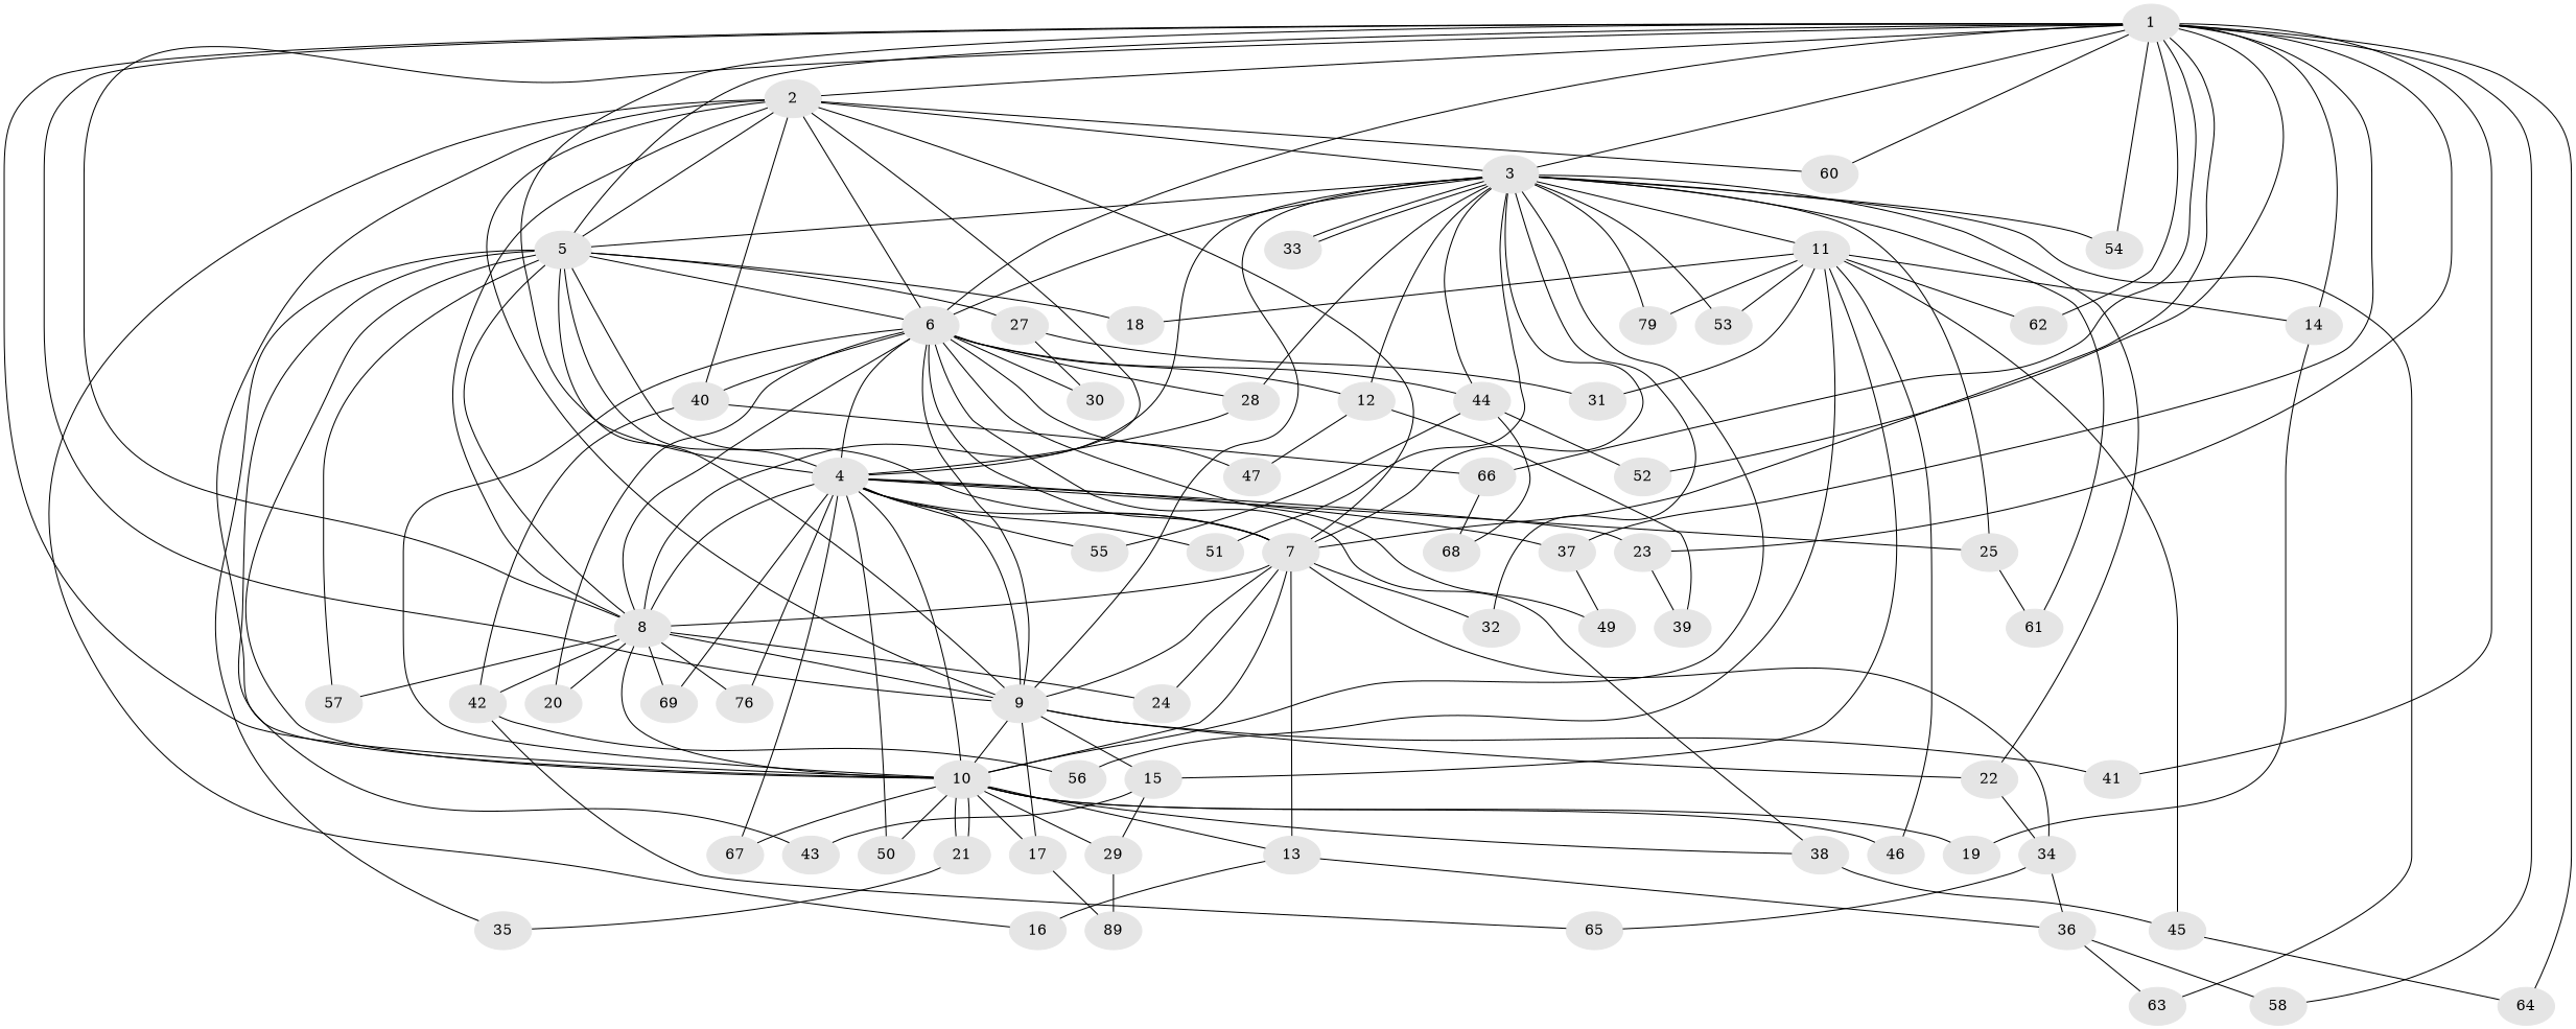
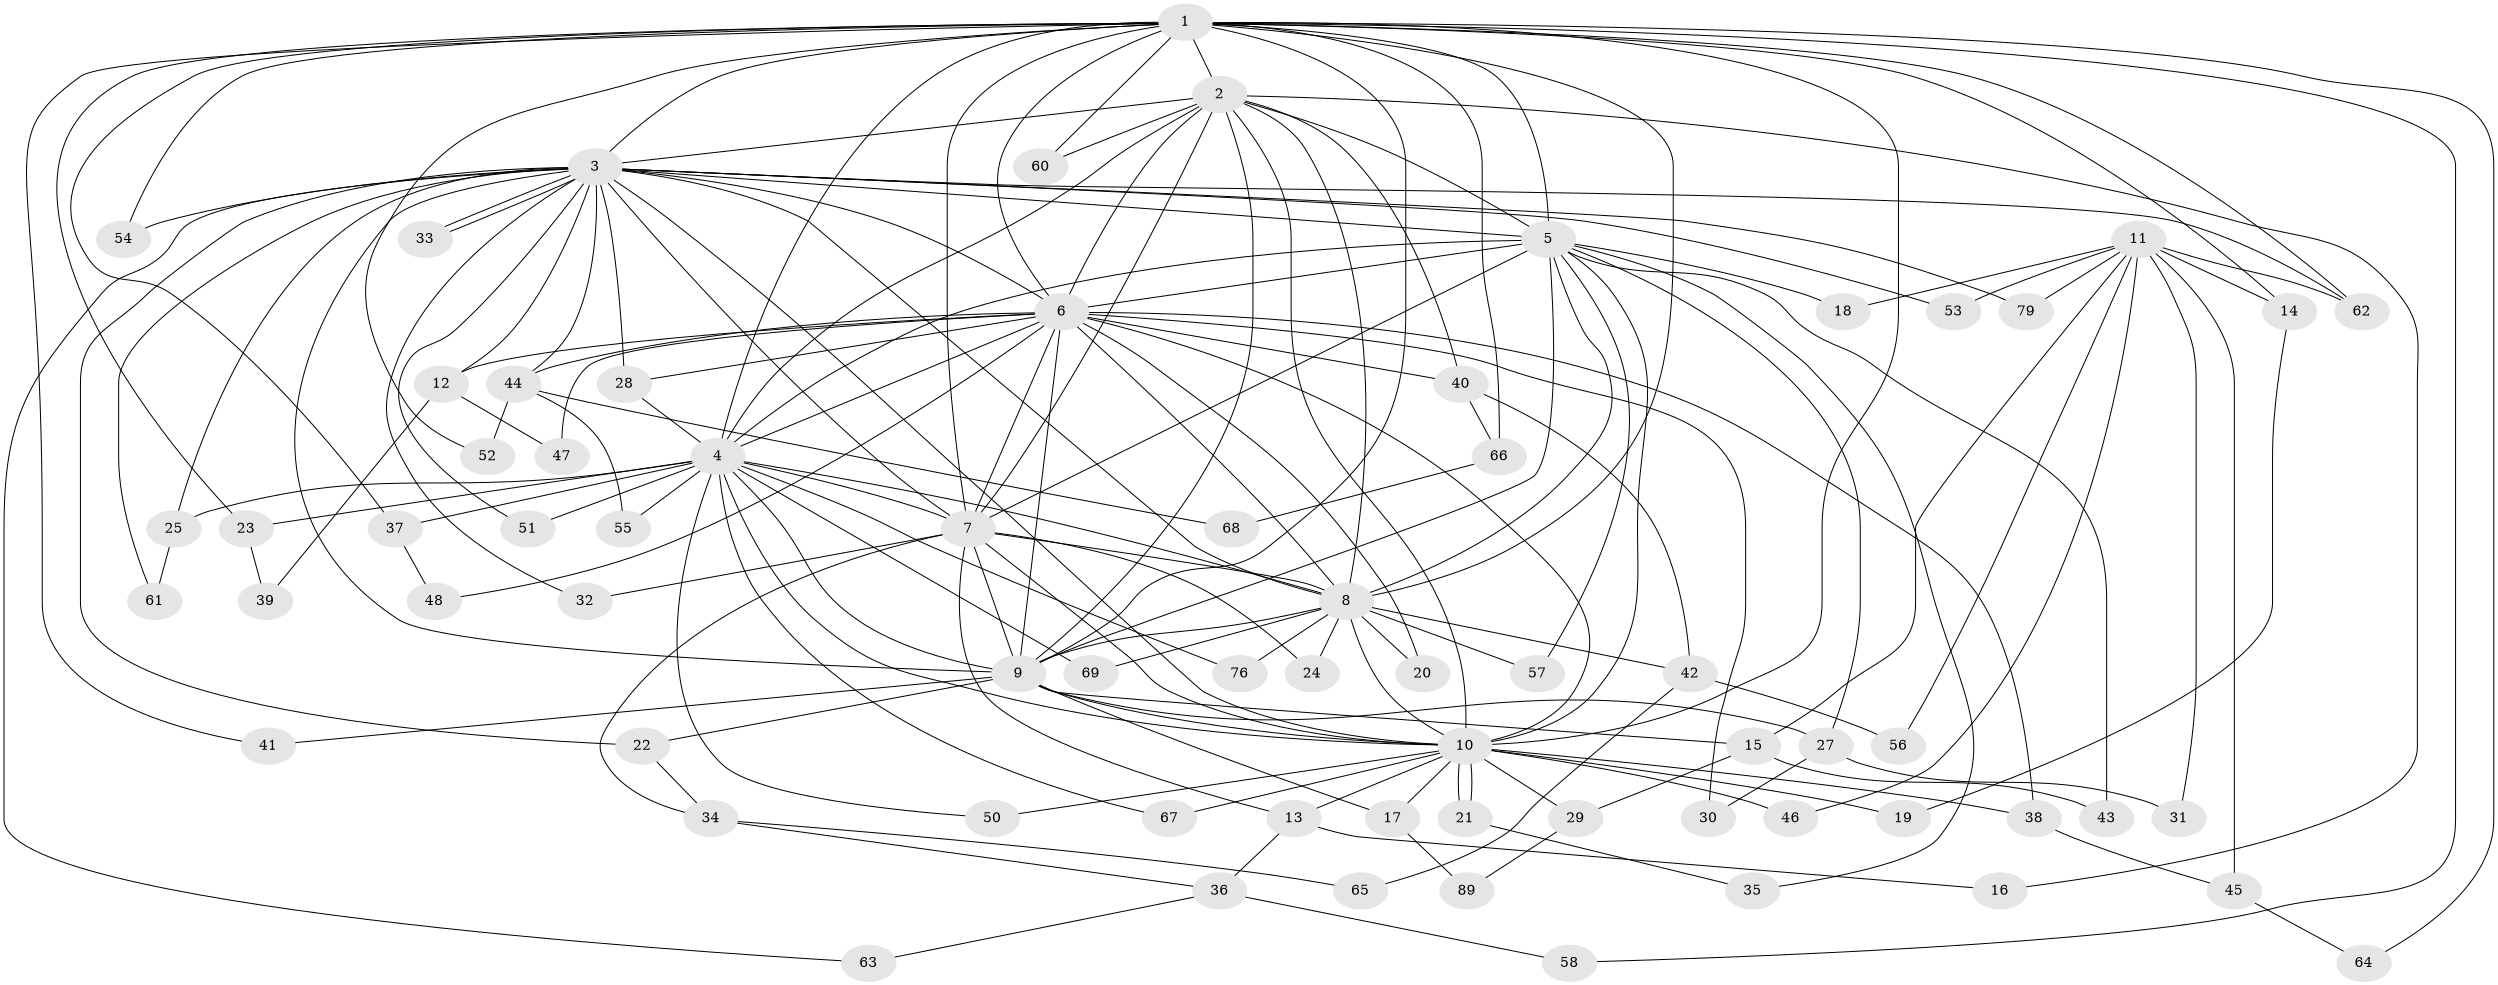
  graph {
    node [color=gray90 style=filled]
    1
    2
    3
    4
    5
    6
    7
    8
    9
    10
    14
    23
    37
    41
    52
    54
    58
    60
    62
    64
    66
    16
    40
    11
    12
    22
    25
    28
    32
    33
    44
    51
    53
    n34 [label=79]
    61
    63
    n37 [label=76]
    50
    55
    67
    69
    18
    27
    35
    43
    57
    20
    30
    38
    47
-   48 [label=49]
+   48
    13
    24
    34
    42
    15
    17
    19
    21
    29
    46
    39
    68
    31
    45
    56
    36
    65
    n69 [label=89]
    1 -- 2
    1 -- 3
    1 -- 4
    1 -- 5
    1 -- 6
    1 -- 7
    1 -- 8
    1 -- 9
    1 -- 10
    1 -- 14
    1 -- 23
    1 -- 37
    1 -- 41
    1 -- 52
    1 -- 54
    1 -- 58
    1 -- 60
    1 -- 62
    1 -- 64
    1 -- 66
    2 -- 3
    2 -- 4
    2 -- 5
    2 -- 6
    2 -- 7
    2 -- 8
    2 -- 9
    2 -- 10
    2 -- 60
    2 -- 16
    2 -- 40
    3 -- 5
    3 -- 6
    3 -- 7
    3 -- 8
    3 -- 9
    3 -- 10
    3 -- 54
-   3 -- 11
+   3 -- 62
    3 -- 12
    3 -- 22
    3 -- 25
    3 -- 28
    3 -- 32
    3 -- 33
    3 -- 33
    3 -- 44
    3 -- 51
    3 -- 53
    3 -- n34
    3 -- 61
    3 -- 63
    4 -- 5
    4 -- 6
    4 -- 7
    4 -- 8
    4 -- 9
    4 -- 10
    4 -- 23
    4 -- 37
    4 -- 25
    4 -- 51
    4 -- n37
    4 -- 50
    4 -- 55
    4 -- 67
    4 -- 69
    5 -- 6
    5 -- 7
    5 -- 8
    5 -- 9
    5 -- 10
    5 -- 18
    5 -- 27
    5 -- 35
    5 -- 43
    5 -- 57
    6 -- 7
    6 -- 8
    6 -- 9
    6 -- 10
    6 -- 40
    6 -- 12
    6 -- 28
    6 -- 44
    6 -- 20
    6 -- 30
    6 -- 38
    6 -- 47
    6 -- 48
    7 -- 8
    7 -- 9
    7 -- 10
    7 -- 32
    7 -- 13
    7 -- 24
    7 -- 34
    8 -- 9
    8 -- 10
    8 -- n37
    8 -- 69
    8 -- 57
    8 -- 20
    8 -- 24
    8 -- 42
    9 -- 10
    9 -- 41
    9 -- 22
+   9 -- 27
    9 -- 15
    9 -- 17
    10 -- 50
    10 -- 67
    10 -- 38
    10 -- 13
    10 -- 17
    10 -- 19
    10 -- 21
    10 -- 21
    10 -- 29
    10 -- 46
    14 -- 19
    23 -- 39
    37 -- 48
    66 -- 68
    40 -- 66
    40 -- 42
    11 -- 14
    11 -- 62
    11 -- 53
    11 -- n34
    11 -- 18
    11 -- 15
    11 -- 46
    11 -- 31
    11 -- 45
    11 -- 56
    12 -- 47
    12 -- 39
    22 -- 34
    25 -- 61
    28 -- 4
    44 -- 52
    44 -- 55
    44 -- 68
    27 -- 30
    27 -- 31
    38 -- 45
    13 -- 16
    13 -- 36
    34 -- 36
    34 -- 65
    42 -- 56
    42 -- 65
    15 -- 43
    15 -- 29
    17 -- n69
    21 -- 35
    29 -- n69
    45 -- 64
    36 -- 58
    36 -- 63
  }
